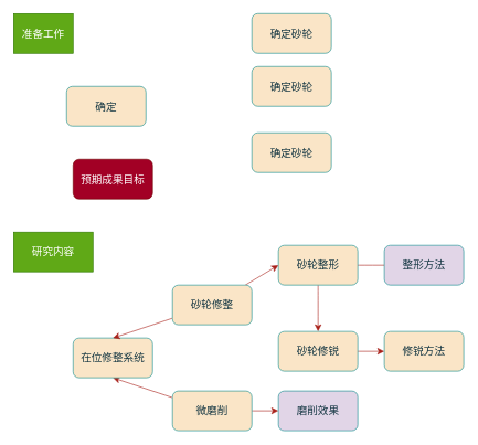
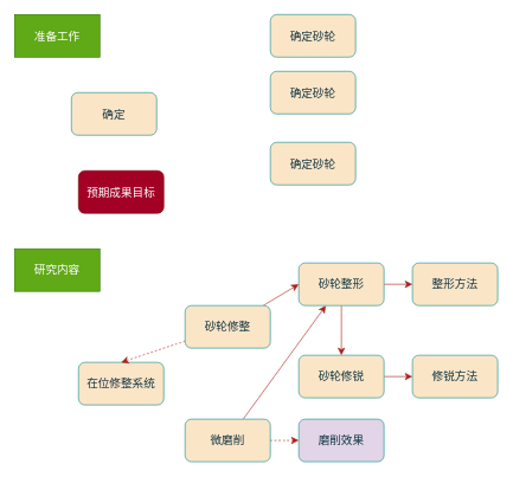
  <mxCell id="0" value="" />
  <mxCell id="1" parent="0" />
- <mxCell id="2" value="" style="edgeStyle=none;curved=1;rounded=0;orthogonalLoop=1;jettySize=auto;html=1;strokeColor=#A8201A;fontSize=12;fontColor=#143642;startSize=8;endSize=8;fillColor=#FAE5C7;" edge="1" parent="1" source="4" target="11"><mxGeometry relative="1" as="geometry" /></mxCell>
- <mxCell id="3" style="edgeStyle=none;curved=1;rounded=0;orthogonalLoop=1;jettySize=auto;html=1;entryX=0.5;entryY=1;entryDx=0;entryDy=0;strokeColor=#A8201A;fontFamily=Helvetica;fontSize=12;fontColor=#143642;labelBackgroundColor=none;startSize=8;endSize=8;fillColor=#FAE5C7;" edge="1" parent="1" source="4" target="18"><mxGeometry relative="1" as="geometry" /></mxCell>
+ <mxCell id="2" value="" style="edgeStyle=none;curved=1;rounded=0;orthogonalLoop=1;jettySize=auto;html=1;strokeColor=#A8201A;fontSize=12;fontColor=#143642;startSize=8;endSize=8;fillColor=#FAE5C7;dashed=1;" edge="1" parent="1" source="4" target="11"><mxGeometry relative="1" as="geometry" /></mxCell>
+ <mxCell id="3" style="edgeStyle=none;curved=1;rounded=0;orthogonalLoop=1;jettySize=auto;html=1;strokeColor=#A8201A;fontFamily=Helvetica;fontSize=12;fontColor=#143642;labelBackgroundColor=none;startSize=8;endSize=8;fillColor=#FAE5C7;" edge="1" parent="1" source="4" target="7"><mxGeometry relative="1" as="geometry" /></mxCell>
  <mxCell id="4" value="&lt;font data-font-src=&quot;https://fonts.googleapis.com/css?family=%E9%BB%91%E4%BD%93&quot; face=&quot;黑体&quot; style=&quot;font-size: 16px;&quot;&gt;微磨削&lt;/font&gt;" style="rounded=1;whiteSpace=wrap;html=1;labelBackgroundColor=none;fillColor=#FAE5C7;strokeColor=#0F8B8D;fontColor=#143642;" vertex="1" parent="1"><mxGeometry x="260" y="590" width="120" height="60" as="geometry" /></mxCell>
  <mxCell id="5" value="" style="edgeStyle=none;curved=1;rounded=0;orthogonalLoop=1;jettySize=auto;html=1;strokeColor=#A8201A;fontSize=12;fontColor=#143642;startSize=8;endSize=8;fillColor=#FAE5C7;" edge="1" parent="1" source="7" target="9"><mxGeometry relative="1" as="geometry" /></mxCell>
- <mxCell id="6" value="" style="edgeStyle=none;curved=1;rounded=0;orthogonalLoop=1;jettySize=auto;html=1;strokeColor=#A8201A;fontFamily=Helvetica;fontSize=12;fontColor=#143642;labelBackgroundColor=none;startSize=8;endSize=8;fillColor=#FAE5C7;endArrow=none;" edge="1" parent="1" source="7" target="16"><mxGeometry relative="1" as="geometry" /></mxCell>
+ <mxCell id="6" value="" style="edgeStyle=none;curved=1;rounded=0;orthogonalLoop=1;jettySize=auto;html=1;strokeColor=#A8201A;fontFamily=Helvetica;fontSize=12;fontColor=#143642;labelBackgroundColor=none;startSize=8;endSize=8;fillColor=#FAE5C7;" edge="1" parent="1" source="7" target="16"><mxGeometry relative="1" as="geometry" /></mxCell>
  <mxCell id="7" value="&lt;font style=&quot;font-size: 16px;&quot;&gt;砂轮整形&lt;/font&gt;" style="rounded=1;whiteSpace=wrap;html=1;fillColor=#FAE5C7;strokeColor=#0F8B8D;fontColor=#143642;labelBackgroundColor=none;" vertex="1" parent="1"><mxGeometry x="420" y="370" width="120" height="60" as="geometry" /></mxCell>
  <mxCell id="8" value="" style="edgeStyle=none;curved=1;rounded=0;orthogonalLoop=1;jettySize=auto;html=1;strokeColor=#A8201A;fontFamily=Helvetica;fontSize=12;fontColor=#143642;labelBackgroundColor=none;startSize=8;endSize=8;fillColor=#FAE5C7;" edge="1" parent="1" source="9" target="17"><mxGeometry relative="1" as="geometry" /></mxCell>
  <mxCell id="9" value="&lt;font style=&quot;font-size: 16px;&quot;&gt;砂轮修锐&lt;/font&gt;" style="whiteSpace=wrap;html=1;fillColor=#FAE5C7;strokeColor=#0F8B8D;fontColor=#143642;rounded=1;labelBackgroundColor=none;" vertex="1" parent="1"><mxGeometry x="420" y="500" width="120" height="60" as="geometry" /></mxCell>
  <mxCell id="10" value="&lt;font style=&quot;font-size: 16px;&quot;&gt;确定砂轮&lt;/font&gt;" style="whiteSpace=wrap;html=1;fillColor=#FAE5C7;strokeColor=#0F8B8D;fontColor=#143642;rounded=1;labelBackgroundColor=none;" vertex="1" parent="1"><mxGeometry x="380" y="20" width="120" height="60" as="geometry" /></mxCell>
  <mxCell id="11" value="&lt;font style=&quot;font-size: 16px;&quot;&gt;磨削效果&lt;/font&gt;" style="whiteSpace=wrap;html=1;fillColor=#e1d5e7;strokeColor=#0F8B8D;fontColor=#143642;rounded=1;labelBackgroundColor=none;align=center;verticalAlign=middle;fontFamily=Helvetica;fontSize=12;" vertex="1" parent="1"><mxGeometry x="420" y="590" width="120" height="60" as="geometry" /></mxCell>
- <mxCell id="12" value="&lt;font style=&quot;font-size: 16px;&quot;&gt;准备工作&lt;/font&gt;" style="rounded=0;whiteSpace=wrap;html=1;strokeColor=#2D7600;fontColor=#ffffff;fillColor=#60a917;" vertex="1" parent="1"><mxGeometry x="20" y="20" width="90" height="60" as="geometry" /></mxCell>
+ <mxCell id="12" value="&lt;font style=&quot;font-size: 16px;&quot;&gt;准备工作&lt;/font&gt;" style="rounded=0;whiteSpace=wrap;html=1;strokeColor=#2D7600;fontColor=#ffffff;fillColor=#60a917;" vertex="1" parent="1"><mxGeometry x="20" y="20" width="120" height="60" as="geometry" /></mxCell>
  <mxCell id="13" value="&lt;font style=&quot;font-size: 16px;&quot;&gt;确定&lt;/font&gt;" style="whiteSpace=wrap;html=1;fillColor=#FAE5C7;strokeColor=#0F8B8D;fontColor=#143642;rounded=1;labelBackgroundColor=none;" vertex="1" parent="1"><mxGeometry x="100" y="130" width="120" height="60" as="geometry" /></mxCell>
  <mxCell id="14" value="&lt;font style=&quot;font-size: 16px;&quot;&gt;预期成果目标&lt;/font&gt;" style="whiteSpace=wrap;html=1;fillColor=#a20025;strokeColor=#6F0000;fontColor=#ffffff;rounded=1;labelBackgroundColor=none;" vertex="1" parent="1"><mxGeometry x="110" y="240" width="120" height="60" as="geometry" /></mxCell>
  <mxCell id="15" value="&lt;font style=&quot;font-size: 16px;&quot;&gt;研究内容&lt;/font&gt;" style="rounded=0;whiteSpace=wrap;html=1;strokeColor=#2D7600;fontColor=#ffffff;fillColor=#60a917;" vertex="1" parent="1"><mxGeometry x="20" y="350" width="120" height="60" as="geometry" /></mxCell>
- <mxCell id="16" value="&lt;font style=&quot;font-size: 16px;&quot;&gt;整形方法&lt;/font&gt;" style="rounded=1;whiteSpace=wrap;html=1;fillColor=#e1d5e7;strokeColor=#0F8B8D;fontColor=#143642;labelBackgroundColor=none;" vertex="1" parent="1"><mxGeometry x="580" y="370" width="120" height="60" as="geometry" /></mxCell>
+ <mxCell id="16" value="&lt;font style=&quot;font-size: 16px;&quot;&gt;整形方法&lt;/font&gt;" style="rounded=1;whiteSpace=wrap;html=1;fillColor=#FAE5C7;strokeColor=#0F8B8D;fontColor=#143642;labelBackgroundColor=none;" vertex="1" parent="1"><mxGeometry x="580" y="370" width="120" height="60" as="geometry" /></mxCell>
  <mxCell id="17" value="&lt;font style=&quot;font-size: 16px;&quot;&gt;修锐方法&lt;/font&gt;" style="rounded=1;whiteSpace=wrap;html=1;fillColor=#FAE5C7;strokeColor=#0F8B8D;fontColor=#143642;labelBackgroundColor=none;" vertex="1" parent="1"><mxGeometry x="580" y="500" width="120" height="60" as="geometry" /></mxCell>
  <mxCell id="18" value="&lt;span style=&quot;font-size: 16px;&quot;&gt;在位修整系统&lt;/span&gt;" style="rounded=1;whiteSpace=wrap;html=1;fillColor=#FAE5C7;strokeColor=#0F8B8D;fontColor=#143642;labelBackgroundColor=none;" vertex="1" parent="1"><mxGeometry x="110" y="510" width="120" height="60" as="geometry" /></mxCell>
  <mxCell id="19" style="edgeStyle=none;curved=1;rounded=0;orthogonalLoop=1;jettySize=auto;html=1;entryX=0;entryY=0.5;entryDx=0;entryDy=0;strokeColor=#A8201A;fontFamily=Helvetica;fontSize=12;fontColor=#143642;labelBackgroundColor=none;startSize=8;endSize=8;fillColor=#FAE5C7;" edge="1" parent="1" source="21" target="7"><mxGeometry relative="1" as="geometry" /></mxCell>
- <mxCell id="20" style="edgeStyle=none;curved=1;rounded=0;orthogonalLoop=1;jettySize=auto;html=1;entryX=0.5;entryY=0;entryDx=0;entryDy=0;strokeColor=#A8201A;fontFamily=Helvetica;fontSize=12;fontColor=#143642;labelBackgroundColor=none;startSize=8;endSize=8;fillColor=#FAE5C7;" edge="1" parent="1" source="21" target="18"><mxGeometry relative="1" as="geometry" /></mxCell>
+ <mxCell id="20" style="edgeStyle=none;curved=1;rounded=0;orthogonalLoop=1;jettySize=auto;html=1;entryX=0.5;entryY=0;entryDx=0;entryDy=0;strokeColor=#A8201A;fontFamily=Helvetica;fontSize=12;fontColor=#143642;labelBackgroundColor=none;startSize=8;endSize=8;fillColor=#FAE5C7;dashed=1;" edge="1" parent="1" source="21" target="18"><mxGeometry relative="1" as="geometry" /></mxCell>
  <mxCell id="21" value="&lt;font data-font-src=&quot;https://fonts.googleapis.com/css?family=%E9%BB%91%E4%BD%93&quot; face=&quot;黑体&quot; style=&quot;font-size: 16px;&quot;&gt;砂轮修整&lt;/font&gt;" style="rounded=1;whiteSpace=wrap;html=1;labelBackgroundColor=none;fillColor=#FAE5C7;strokeColor=#0F8B8D;fontColor=#143642;" vertex="1" parent="1"><mxGeometry x="260" y="430" width="120" height="60" as="geometry" /></mxCell>
  <mxCell id="22" value="&lt;font style=&quot;font-size: 16px;&quot;&gt;确定砂轮&lt;/font&gt;" style="whiteSpace=wrap;html=1;fillColor=#FAE5C7;strokeColor=#0F8B8D;fontColor=#143642;rounded=1;labelBackgroundColor=none;" vertex="1" parent="1"><mxGeometry x="380" y="100" width="120" height="60" as="geometry" /></mxCell>
  <mxCell id="23" value="&lt;font style=&quot;font-size: 16px;&quot;&gt;确定砂轮&lt;/font&gt;" style="whiteSpace=wrap;html=1;fillColor=#FAE5C7;strokeColor=#0F8B8D;fontColor=#143642;rounded=1;labelBackgroundColor=none;" vertex="1" parent="1"><mxGeometry x="380" y="200" width="120" height="60" as="geometry" /></mxCell>
